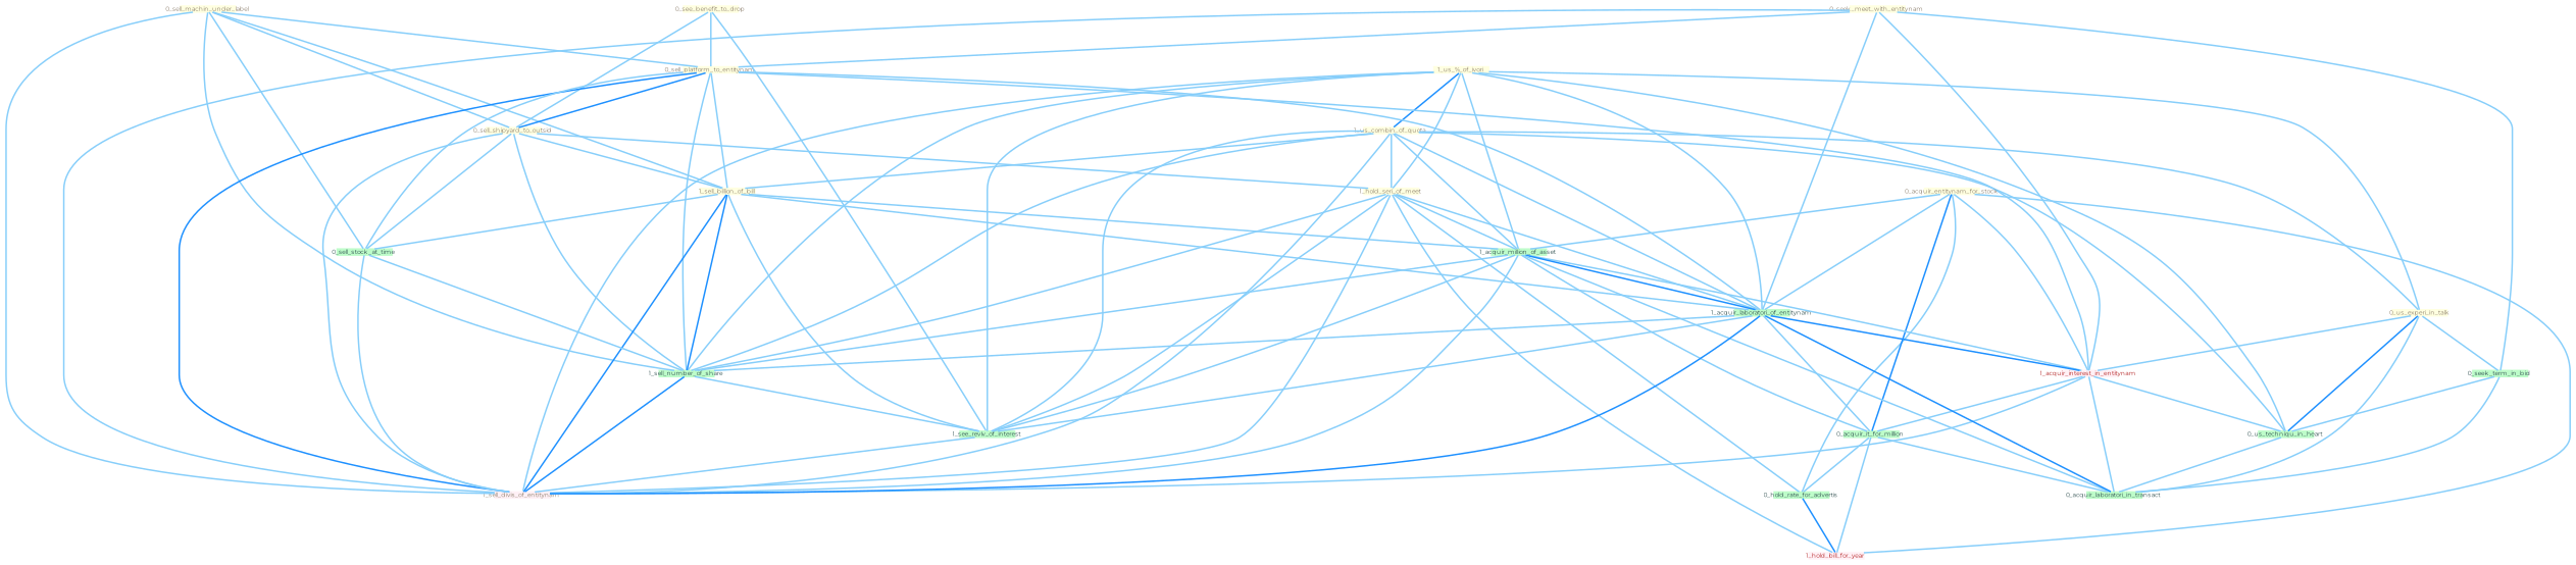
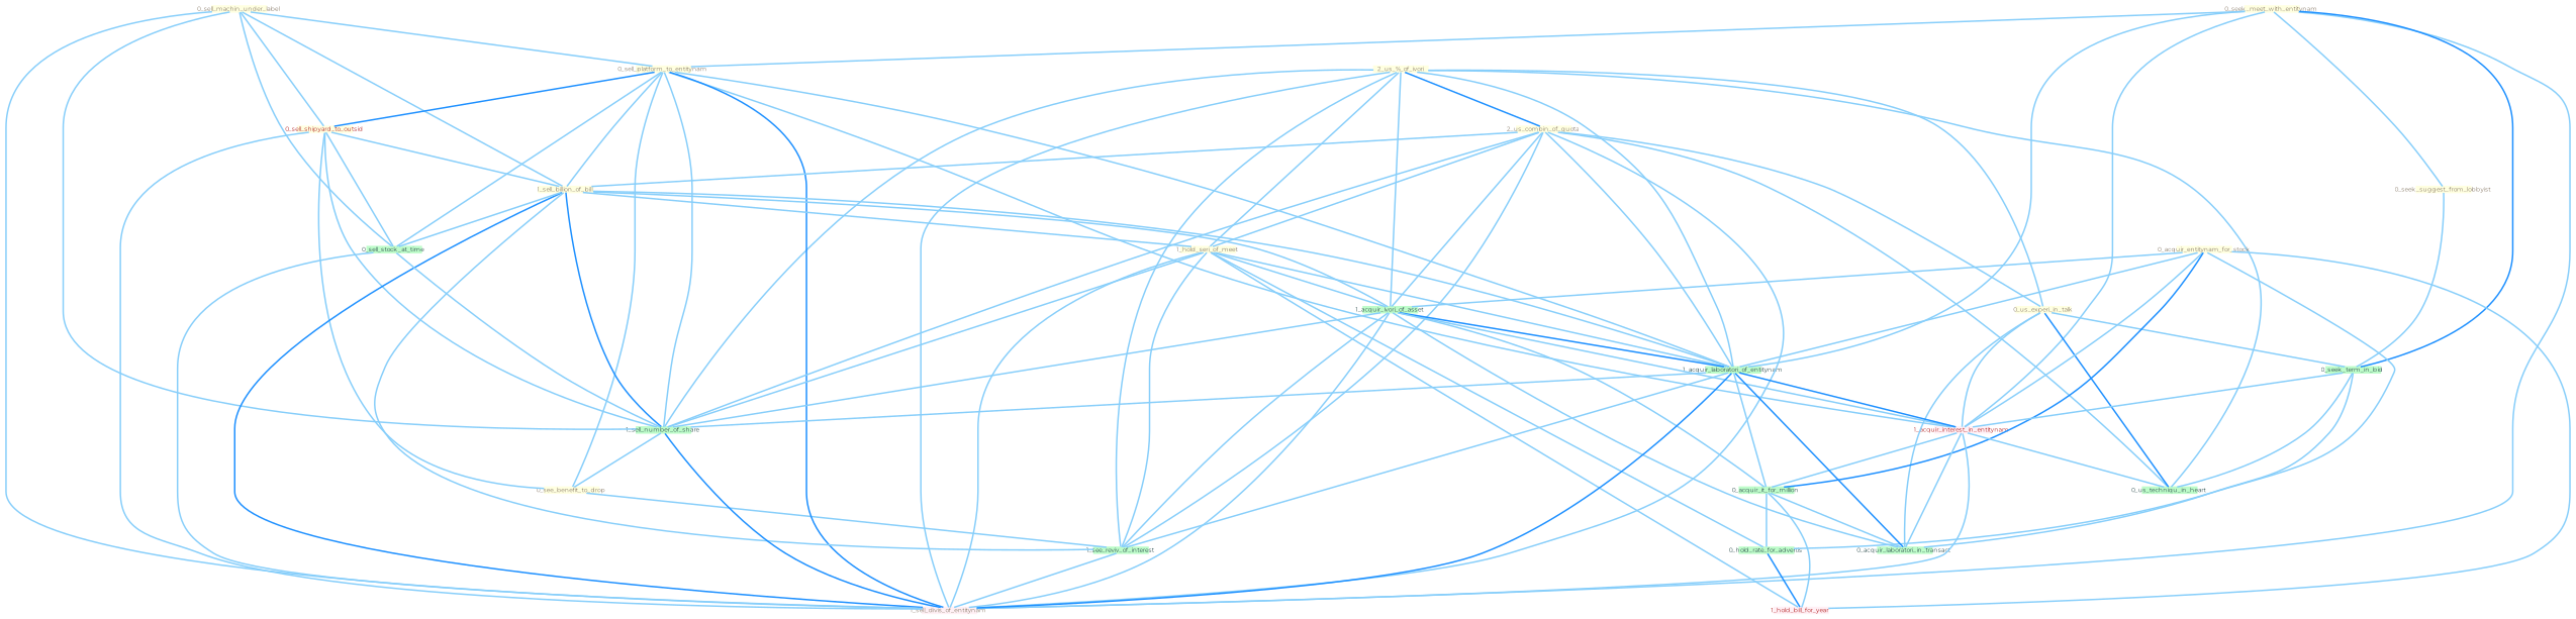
  graph {
    fontname=Montserrat
    node [color="#ffffe0" fixedsize=true fontcolor="#8b7d6b" fontname=Montserrat fontsize=4 shape=polygon style=filled]
    edge [color="#87cefa" fontname=Montserrat w=1]
    "0_sell_machin_under_label " [height=.06 width=.5]
-   "1_us_%_of_ivori " [height=.06 width=.5]
+   "1_us_%_of_ivori " [height=.06 width=.5 label="2_us_%_of_ivori"]
    "0_see_benefit_to_drop " [height=.06 width=.5]
    "0_seek_meet_with_entitynam " [height=.06 width=.5]
    "0_sell_platform_to_entitynam " [height=.06 width=.5]
-   "1_us_combin_of_quota " [height=.06 width=.5]
+   "1_us_combin_of_quota " [height=.06 width=.5 label="2_us_combin_of_quota"]
    "0_us_experi_in_talk " [height=.06 width=.5]
-   "0_sell_shipyard_to_outsid " [height=.06 width=.5]
+   "0_sell_shipyard_to_outsid " [fontcolor="#b22222" height=.06 width=.5]
    "1_sell_billion_of_bill " [height=.06 width=.5]
+   "0_seek_suggest_from_lobbyist " [height=.06 width=.5]
    "1_hold_seri_of_meet " [height=.06 width=.5]
    "0_acquir_entitynam_for_stock " [height=.06 width=.5]
    "1_acquir_interest_in_entitynam " [color="#fff0f5" fontcolor="#b22222" height=.06 width=.5]
    "1_hold_bill_for_year " [color="#fff0f5" fontcolor="#b22222" height=.06 width=.5]
    "1_sell_divis_of_entitynam " [color="#fff0f5" height=.06 width=.5]
    "0_sell_stock_at_time " [color="#BDFCC9" fontcolor="#2f4f4f" height=.06 width=.5]
    "1_sell_number_of_share " [color="#BDFCC9" fontcolor="#2f4f4f" height=.06 width=.5]
-   "1_acquir_million_of_asset " [color="#BDFCC9" fontcolor="#2f4f4f" height=.06 width=.5]
+   "1_acquir_million_of_asset " [color="#BDFCC9" fontcolor="#2f4f4f" height=.06 width=.5 label="1_acquir_ivori_of_asset"]
    "1_acquir_laboratori_of_entitynam " [color="#BDFCC9" fontcolor="#2f4f4f" height=.06 width=.5]
    "0_us_techniqu_in_heart " [color="#BDFCC9" fontcolor="#2f4f4f" height=.06 width=.5]
    "1_see_reviv_of_interest " [color="#BDFCC9" fontcolor="#2f4f4f" height=.06 width=.5]
    "0_seek_term_in_bid " [color="#BDFCC9" fontcolor="#2f4f4f" height=.06 width=.5]
    "0_acquir_laboratori_in_transact " [color="#BDFCC9" fontcolor="#2f4f4f" height=.06 width=.5]
    "0_hold_rate_for_advertis " [color="#BDFCC9" fontcolor="#2f4f4f" height=.06 width=.5]
    "0_acquir_it_for_million " [color="#BDFCC9" fontcolor="#2f4f4f" height=.06 width=.5]
    subgraph sub_1 {
      "0_sell_machin_under_label "
      "1_us_%_of_ivori "
      "0_see_benefit_to_drop "
      "0_seek_meet_with_entitynam "
      "0_sell_platform_to_entitynam "
      "1_us_combin_of_quota "
      "0_us_experi_in_talk "
      "0_sell_shipyard_to_outsid "
      "1_sell_billion_of_bill "
+     "0_seek_suggest_from_lobbyist "
      "1_hold_seri_of_meet "
      "0_acquir_entitynam_for_stock "
    }
    subgraph sub_2 {
      "1_acquir_interest_in_entitynam "
      "1_hold_bill_for_year "
      "1_sell_divis_of_entitynam "
    }
    "0_sell_machin_under_label " -- "0_sell_platform_to_entitynam "
    "0_sell_machin_under_label " -- "0_sell_shipyard_to_outsid "
    "0_sell_machin_under_label " -- "1_sell_billion_of_bill "
    "0_sell_machin_under_label " -- "1_sell_divis_of_entitynam "
    "0_sell_machin_under_label " -- "0_sell_stock_at_time "
    "0_sell_machin_under_label " -- "1_sell_number_of_share "
    "1_us_%_of_ivori " -- "1_us_combin_of_quota " [color="#1e90ff" w=2]
    "1_us_%_of_ivori " -- "0_us_experi_in_talk "
    "1_us_%_of_ivori " -- "1_hold_seri_of_meet "
    "1_us_%_of_ivori " -- "1_sell_divis_of_entitynam "
    "1_us_%_of_ivori " -- "1_sell_number_of_share "
    "1_us_%_of_ivori " -- "1_acquir_million_of_asset "
    "1_us_%_of_ivori " -- "1_acquir_laboratori_of_entitynam "
    "1_us_%_of_ivori " -- "0_us_techniqu_in_heart "
    "1_us_%_of_ivori " -- "1_see_reviv_of_interest "
    "0_see_benefit_to_drop " -- "0_sell_platform_to_entitynam "
    "0_see_benefit_to_drop " -- "0_sell_shipyard_to_outsid "
    "0_see_benefit_to_drop " -- "1_see_reviv_of_interest "
    "0_seek_meet_with_entitynam " -- "0_sell_platform_to_entitynam "
+   "0_seek_meet_with_entitynam " -- "0_seek_suggest_from_lobbyist "
    "0_seek_meet_with_entitynam " -- "1_acquir_interest_in_entitynam "
    "0_seek_meet_with_entitynam " -- "1_sell_divis_of_entitynam "
    "0_seek_meet_with_entitynam " -- "1_acquir_laboratori_of_entitynam "
-   "0_seek_meet_with_entitynam " -- "0_seek_term_in_bid "
+   "0_seek_meet_with_entitynam " -- "0_seek_term_in_bid " [color="#1e90ff"]
    "0_sell_platform_to_entitynam " -- "0_sell_shipyard_to_outsid " [color="#1e90ff" w=2]
    "0_sell_platform_to_entitynam " -- "1_sell_billion_of_bill "
    "0_sell_platform_to_entitynam " -- "1_acquir_interest_in_entitynam "
    "0_sell_platform_to_entitynam " -- "1_sell_divis_of_entitynam " [color="#1e90ff" w=2]
    "0_sell_platform_to_entitynam " -- "0_sell_stock_at_time "
    "0_sell_platform_to_entitynam " -- "1_sell_number_of_share "
    "0_sell_platform_to_entitynam " -- "1_acquir_laboratori_of_entitynam "
    "1_us_combin_of_quota " -- "0_us_experi_in_talk "
    "1_us_combin_of_quota " -- "1_sell_billion_of_bill "
    "1_us_combin_of_quota " -- "1_hold_seri_of_meet "
    "1_us_combin_of_quota " -- "1_sell_divis_of_entitynam "
    "1_us_combin_of_quota " -- "1_sell_number_of_share "
    "1_us_combin_of_quota " -- "1_acquir_million_of_asset "
    "1_us_combin_of_quota " -- "1_acquir_laboratori_of_entitynam "
    "1_us_combin_of_quota " -- "0_us_techniqu_in_heart "
    "1_us_combin_of_quota " -- "1_see_reviv_of_interest "
    "0_us_experi_in_talk " -- "1_acquir_interest_in_entitynam "
    "0_us_experi_in_talk " -- "0_us_techniqu_in_heart " [color="#1e90ff" w=2]
    "0_us_experi_in_talk " -- "0_seek_term_in_bid "
    "0_us_experi_in_talk " -- "0_acquir_laboratori_in_transact "
    "0_sell_shipyard_to_outsid " -- "1_sell_billion_of_bill "
    "0_sell_shipyard_to_outsid " -- "1_sell_divis_of_entitynam "
    "0_sell_shipyard_to_outsid " -- "0_sell_stock_at_time "
    "0_sell_shipyard_to_outsid " -- "1_sell_number_of_share "
-   "0_sell_shipyard_to_outsid " -- "1_hold_seri_of_meet "
+   "1_sell_billion_of_bill " -- "1_hold_seri_of_meet "
    "1_sell_billion_of_bill " -- "1_sell_divis_of_entitynam " [color="#1e90ff" w=2]
    "1_sell_billion_of_bill " -- "0_sell_stock_at_time "
    "1_sell_billion_of_bill " -- "1_sell_number_of_share " [color="#1e90ff" w=2]
    "1_sell_billion_of_bill " -- "1_acquir_million_of_asset "
    "1_sell_billion_of_bill " -- "1_acquir_laboratori_of_entitynam "
    "1_sell_billion_of_bill " -- "1_see_reviv_of_interest "
+   "0_seek_suggest_from_lobbyist " -- "0_seek_term_in_bid "
    "1_hold_seri_of_meet " -- "1_hold_bill_for_year "
    "1_hold_seri_of_meet " -- "1_sell_divis_of_entitynam "
    "1_hold_seri_of_meet " -- "1_sell_number_of_share "
    "1_hold_seri_of_meet " -- "1_acquir_million_of_asset "
    "1_hold_seri_of_meet " -- "1_acquir_laboratori_of_entitynam "
    "1_hold_seri_of_meet " -- "1_see_reviv_of_interest "
    "1_hold_seri_of_meet " -- "0_hold_rate_for_advertis "
    "0_acquir_entitynam_for_stock " -- "1_acquir_interest_in_entitynam "
    "0_acquir_entitynam_for_stock " -- "1_hold_bill_for_year "
    "0_acquir_entitynam_for_stock " -- "1_acquir_million_of_asset "
    "0_acquir_entitynam_for_stock " -- "1_acquir_laboratori_of_entitynam "
    "0_acquir_entitynam_for_stock " -- "0_hold_rate_for_advertis "
    "0_acquir_entitynam_for_stock " -- "0_acquir_it_for_million " [color="#1e90ff" w=2]
    "1_acquir_interest_in_entitynam " -- "1_sell_divis_of_entitynam "
    "1_acquir_interest_in_entitynam " -- "0_us_techniqu_in_heart "
    "1_acquir_interest_in_entitynam " -- "0_acquir_laboratori_in_transact " [w=2]
    "1_acquir_interest_in_entitynam " -- "0_acquir_it_for_million "
    "0_sell_stock_at_time " -- "1_sell_divis_of_entitynam "
    "0_sell_stock_at_time " -- "1_sell_number_of_share "
    "1_sell_number_of_share " -- "1_sell_divis_of_entitynam " [color="#1e90ff" w=2]
-   "1_sell_number_of_share " -- "1_see_reviv_of_interest "
+   "1_sell_number_of_share " -- "0_see_benefit_to_drop "
    "1_acquir_million_of_asset " -- "1_acquir_interest_in_entitynam "
    "1_acquir_million_of_asset " -- "1_sell_divis_of_entitynam "
    "1_acquir_million_of_asset " -- "1_sell_number_of_share "
    "1_acquir_million_of_asset " -- "1_acquir_laboratori_of_entitynam " [color="#1e90ff" w=2]
    "1_acquir_million_of_asset " -- "1_see_reviv_of_interest "
    "1_acquir_million_of_asset " -- "0_acquir_laboratori_in_transact "
    "1_acquir_million_of_asset " -- "0_acquir_it_for_million "
    "1_acquir_laboratori_of_entitynam " -- "1_acquir_interest_in_entitynam " [color="#1e90ff" w=2]
    "1_acquir_laboratori_of_entitynam " -- "1_sell_divis_of_entitynam " [color="#1e90ff" w=2]
    "1_acquir_laboratori_of_entitynam " -- "1_sell_number_of_share "
    "1_acquir_laboratori_of_entitynam " -- "1_see_reviv_of_interest "
    "1_acquir_laboratori_of_entitynam " -- "0_acquir_laboratori_in_transact " [color="#1e90ff" w=2]
    "1_acquir_laboratori_of_entitynam " -- "0_acquir_it_for_million "
-   "0_us_techniqu_in_heart " -- "0_acquir_laboratori_in_transact "
    "1_see_reviv_of_interest " -- "1_sell_divis_of_entitynam "
+   "0_seek_term_in_bid " -- "1_acquir_interest_in_entitynam "
    "0_seek_term_in_bid " -- "0_us_techniqu_in_heart "
    "0_seek_term_in_bid " -- "0_acquir_laboratori_in_transact "
    "0_hold_rate_for_advertis " -- "1_hold_bill_for_year " [color="#1e90ff" w=2]
    "0_acquir_it_for_million " -- "1_hold_bill_for_year "
    "0_acquir_it_for_million " -- "0_acquir_laboratori_in_transact "
    "0_acquir_it_for_million " -- "0_hold_rate_for_advertis "
  }
